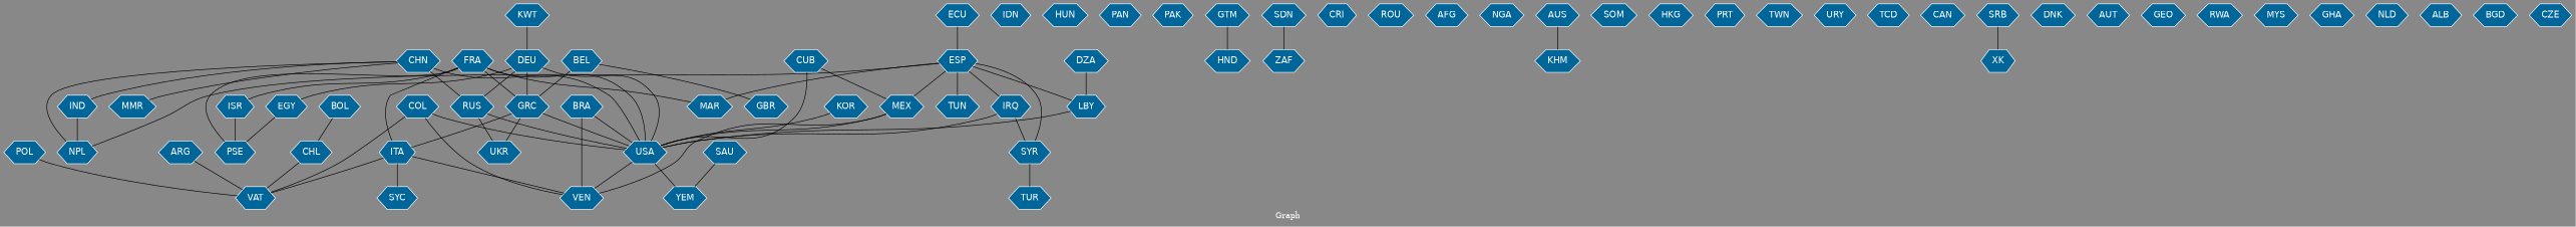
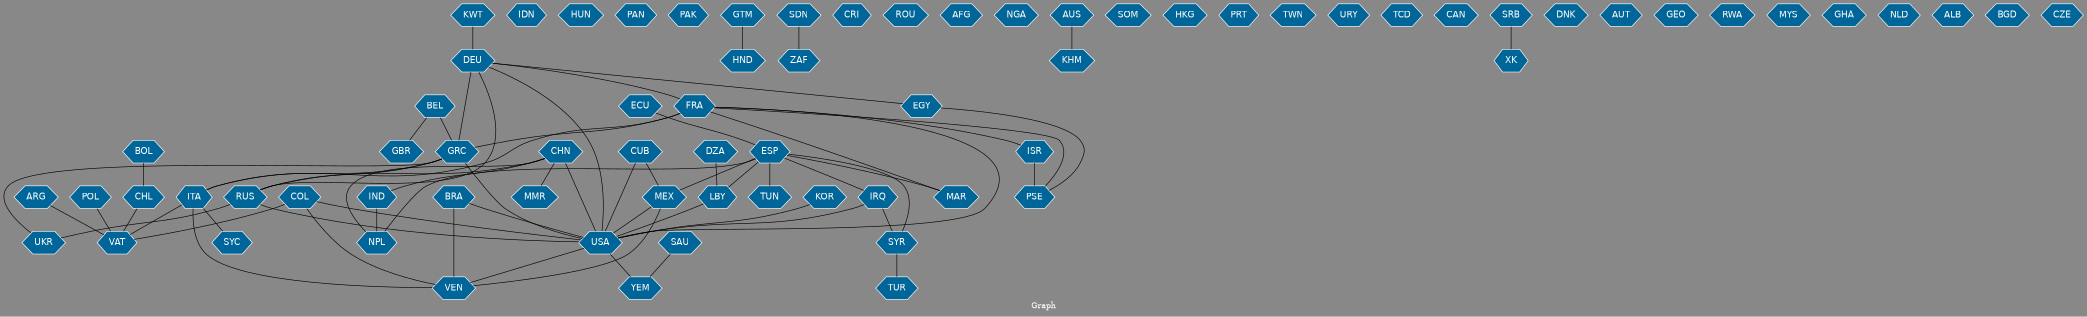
  graph {
    bgcolor="#888888"
    fontcolor=white
    fontsize=12
    label="Graph"
    node [color=white fillcolor="#006699" fontcolor=white fontname=Helvetica shape=hexagon style=filled]
    edge [arrowhead=open color=black fontcolor=white fontname=Courier fontsize=12 weight=1]
    n1 [label=USA]
    n2 [label=VEN]
    n3 [label=YEM]
    n4 [label=CHN]
    n5 [label=RUS]
    n6 [label=MMR]
    n7 [label=IND]
    n8 [label=NPL]
    n9 [label=UKR]
    n10 [label=IDN]
    n11 [label=BEL]
    n12 [label=GRC]
    n13 [label=GBR]
    n14 [label=ITA]
    n15 [label=VAT]
    n16 [label=SYC]
    n17 [label=TUR]
    n18 [label=COL]
    n19 [label=ISR]
    n20 [label=PSE]
    n21 [label=SAU]
    n22 [label=FRA]
    n23 [label=MAR]
    n24 [label=MEX]
    n25 [label=BRA]
    n26 [label=KWT]
    n27 [label=DEU]
    n28 [label=TUN]
    n29 [label=ESP]
    n30 [label=IRQ]
    n31 [label=SYR]
    n32 [label=LBY]
    n33 [label=KOR]
    n34 [label=EGY]
    n35 [label=CUB]
    n36 [label=HUN]
    n37 [label=ARG]
    n38 [label=CHL]
    n39 [label=PAN]
    n40 [label=PAK]
    n41 [label=GTM]
    n42 [label=HND]
    n43 [label=ZAF]
    n44 [label=SDN]
    n45 [label=CRI]
    n46 [label=ROU]
    n47 [label=AFG]
    n48 [label=NGA]
    n49 [label=AUS]
    n50 [label=KHM]
    n51 [label=SOM]
    n52 [label=ECU]
    n53 [label=POL]
    n54 [label=HKG]
    n55 [label=PRT]
    n56 [label=DZA]
    n57 [label=BOL]
    n58 [label=TWN]
    n59 [label=URY]
    n60 [label=TCD]
    n61 [label=CAN]
    n62 [label=SRB]
    n63 [label=XK]
    n64 [label=DNK]
    n65 [label=AUT]
    n66 [label=GEO]
    n67 [label=RWA]
    n68 [label=MYS]
    n69 [label=GHA]
    n70 [label=NLD]
    n71 [label=ALB]
    n72 [label=BGD]
    n73 [label=CZE]
    n1 -- n2
    n1 -- n3 [weight=2]
    n4 -- n1 [weight=7]
    n4 -- n5 [weight=2]
    n4 -- n6
    n4 -- n7 [weight=2]
    n4 -- n8 [weight=2]
    n5 -- n1 [weight=4]
    n5 -- n9
    n7 -- n8 [weight=2]
    n11 -- n12 [weight=7]
    n11 -- n13 [weight=2]
    n12 -- n1
+   n12 -- n5 [weight=2]
    n12 -- n9
    n12 -- n14
    n14 -- n2
    n14 -- n15
    n14 -- n16
    n18 -- n1
    n18 -- n2 [weight=2]
    n18 -- n15 [weight=2]
    n19 -- n20 [weight=16]
    n21 -- n3 [weight=2]
    n22 -- n1 [weight=5]
    n22 -- n12 [weight=5]
    n22 -- n14
    n22 -- n19
    n22 -- n20
    n22 -- n23
    n24 -- n1 [weight=2]
    n24 -- n2
    n25 -- n1 [weight=4]
    n25 -- n2 [weight=2]
    n26 -- n27
    n27 -- n1
    n27 -- n5 [weight=3]
    n27 -- n12 [weight=14]
+   n27 -- n22 [weight=5]
    n27 -- n34
    n29 -- n8
    n29 -- n23 [weight=2]
    n29 -- n24 [weight=3]
    n29 -- n28 [weight=4]
    n29 -- n30
    n29 -- n31
    n29 -- n32
    n30 -- n1 [weight=4]
    n30 -- n31
    n31 -- n17
    n32 -- n1 [weight=3]
    n33 -- n1
    n34 -- n20
    n35 -- n1 [weight=3]
    n35 -- n24
    n37 -- n15 [weight=2]
    n38 -- n15
    n41 -- n42 [weight=2]
    n44 -- n43 [weight=4]
    n49 -- n50
    n52 -- n29
    n53 -- n15 [weight=2]
    n56 -- n32 [weight=2]
    n57 -- n38
    n62 -- n63
  }
